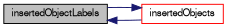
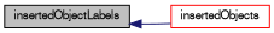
  digraph {
    rankdir=LR
    node [fontname=FreeSans fontsize=10 shape=record]
    edge [color=midnightblue dir=back fontname=FreeSans fontsize=10 labelfontname=FreeSans labelfontsize=10 style=solid]
    n1 [color=black fillcolor=grey75 fontcolor=black height=0.2 label=insertedObjectLabels style=filled width=0.4]
    n2 [color=red height=0.2 label=insertedObjects width=0.4]
    n1 -> n2
-   n2 -> n1
  }
